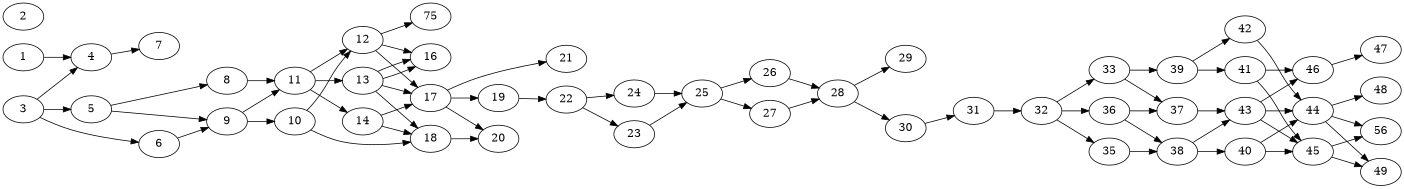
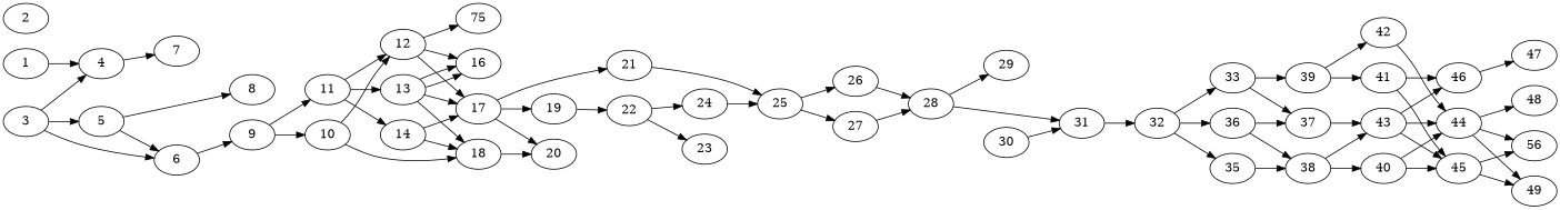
  digraph {
    rankdir=LR
    node [alpha=0.05]
    1 [alpha=0.15 expect_size=40539136]
    4 [alpha=0.16 expect_size=25643008]
    7 [alpha=0.13 expect_size=34983936]
    2 [alpha=0.16 expect_size=40189952]
    3 [alpha=0.01 expect_size=49128448]
    5 [alpha=0.01 expect_size=8928256]
    6 [alpha=0.13 expect_size=34706432]
    8 [alpha=0.19 expect_size=6536192]
    9 [alpha=0.16 expect_size=7422976]
    11 [alpha=0.09 expect_size=41362432]
    10 [alpha=0.06 expect_size=43436032]
    12 [expect_size=29542400]
    14 [alpha=0.08 expect_size=23603200]
    13 [alpha=0.01 expect_size=20325376]
    18 [alpha=0.06 expect_size=33124352]
    n16 [alpha=0.06 expect_size=14568448 label=75]
    16 [alpha=0.01 expect_size=17191936]
    17 [alpha=0.03 expect_size=48461824]
    19 [alpha=0.10 expect_size=30774272]
    20 [alpha=0.11 expect_size=21705728]
    21 [alpha=0.07 expect_size=36497408]
    22 [alpha=0.18 expect_size=9848832]
    23 [alpha=0.07 expect_size=21411840]
    24 [expect_size=22751232]
    25 [expect_size=41932800]
    26 [alpha=0.17 expect_size=9235456]
    27 [alpha=0.02 expect_size=12718080]
    28 [alpha=0.07 expect_size=20294656]
    29 [alpha=0.14 expect_size=35509248]
    30 [alpha=0.16 expect_size=11352064]
    31 [alpha=0.14 expect_size=36977664]
    32 [alpha=0.02 expect_size=6124544]
    33 [alpha=0.16 expect_size=48112640]
    35 [expect_size=30810112]
    36 [alpha=0.16 expect_size=42791936]
    37 [expect_size=36306944]
    39 [alpha=0.19 expect_size=11269120]
    38 [alpha=0.07 expect_size=41097216]
    43 [alpha=0.06 expect_size=23772160]
    41 [alpha=0.11 expect_size=34051072]
    42 [expect_size=19417088]
    40 [alpha=0.18 expect_size=43375616]
    44 [alpha=0.15 expect_size=15012864]
    45 [alpha=0.19 expect_size=11500544]
    46 [expect_size=22560768]
    48 [alpha=0.10 expect_size=25911296]
    49 [alpha=0.18 expect_size=42118144]
    n48 [alpha=0.09 expect_size=39922688 label=56]
    47 [alpha=0.14 expect_size=12957696]
    1 -> 4
    4 -> 7
    3 -> 4
    3 -> 5
    3 -> 6
    5 -> 8
-   5 -> 9
+   5 -> 6
    6 -> 9
-   8 -> 11
    9 -> 11
    9 -> 10
    11 -> 12
    11 -> 14
    11 -> 13
    10 -> 12
    10 -> 18
    12 -> n16
    12 -> 16
    12 -> 17
    14 -> 18
    14 -> 17
    13 -> 18
    13 -> 16
    13 -> 16
    13 -> 17
    18 -> 20
    17 -> 19
    17 -> 20
    17 -> 21
    19 -> 22
    22 -> 23
    22 -> 24
-   23 -> 25
+   21 -> 25
    24 -> 25
    25 -> 26
    25 -> 27
    26 -> 28
    27 -> 28
    28 -> 29
-   28 -> 30
+   28 -> 31
    30 -> 31
    31 -> 32
    32 -> 33
    32 -> 35
    32 -> 36
    33 -> 37
    33 -> 39
    35 -> 38
    36 -> 37
    36 -> 38
    37 -> 43
    39 -> 41
    39 -> 42
    38 -> 43
    38 -> 40
    43 -> 44
    43 -> 45
    43 -> 46
    41 -> 45
    41 -> 46
    42 -> 44
    40 -> 44
    40 -> 45
    44 -> 48
    44 -> 49
    44 -> n48
    45 -> 49
    45 -> n48
    46 -> 47
  }
